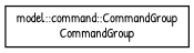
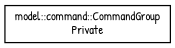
  digraph {
    rankdir=LR
    fontname="Patrick Hand"
-   n1 [color=black fillcolor=white fontname="Patrick Hand" fontsize=10 height=0.2 label="model::command::CommandGroup\lCommandGroup" shape=record style=filled width=0.4]
+   n1 [color=black fillcolor=white fontname="Patrick Hand" fontsize=10 height=0.2 label="model::command::CommandGroup\lPrivate" shape=record style=filled width=0.4]
  }
